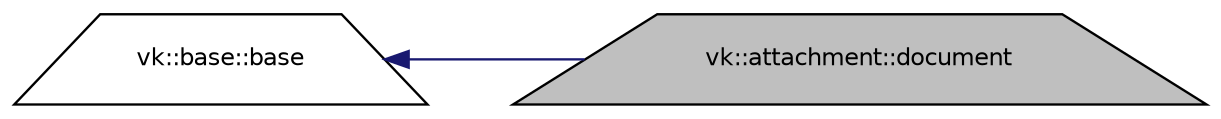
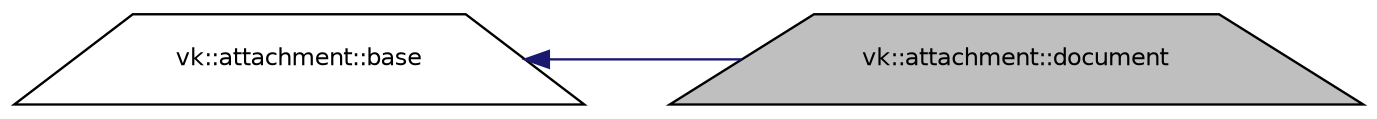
  digraph {
    rankdir=LR
    node [color=black fontname=Helvetica fontsize=10 shape=trapezium style=filled]
    n1 [fillcolor=grey75 fontcolor=black height=0.2 label="vk::attachment::document" width=0.4]
-   n2 [fillcolor=white height=0.2 label="vk::base::base" width=0.4]
+   n2 [fillcolor=white height=0.2 label="vk::attachment::base" width=0.4]
    n2 -> n1 [color=midnightblue dir=back fontname=Helvetica fontsize=10 labelfontname=Helvetica labelfontsize=10 style=solid]
  }
